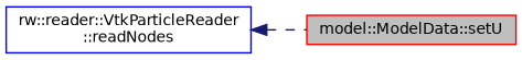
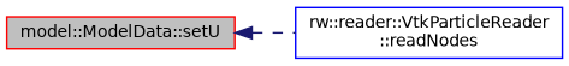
  digraph {
    rankdir=LR
    node [fontname=Helvetica fontsize=10 shape=record style=filled]
    n1 [color=red fillcolor=grey75 fontcolor=black height=0.2 label="model::ModelData::setU" width=0.4]
    n2 [color=blue fillcolor=white height=0.2 label="rw::reader::VtkParticleReader\l::readNodes" width=0.4]
-   n2 -> n1 [color=midnightblue dir=back fontname=Helvetica fontsize=10 labelfontname=Helvetica labelfontsize=10 style=dashed]
+   n1 -> n2 [color=midnightblue dir=back fontname=Helvetica fontsize=10 labelfontname=Helvetica labelfontsize=10 style=dashed]
  }
